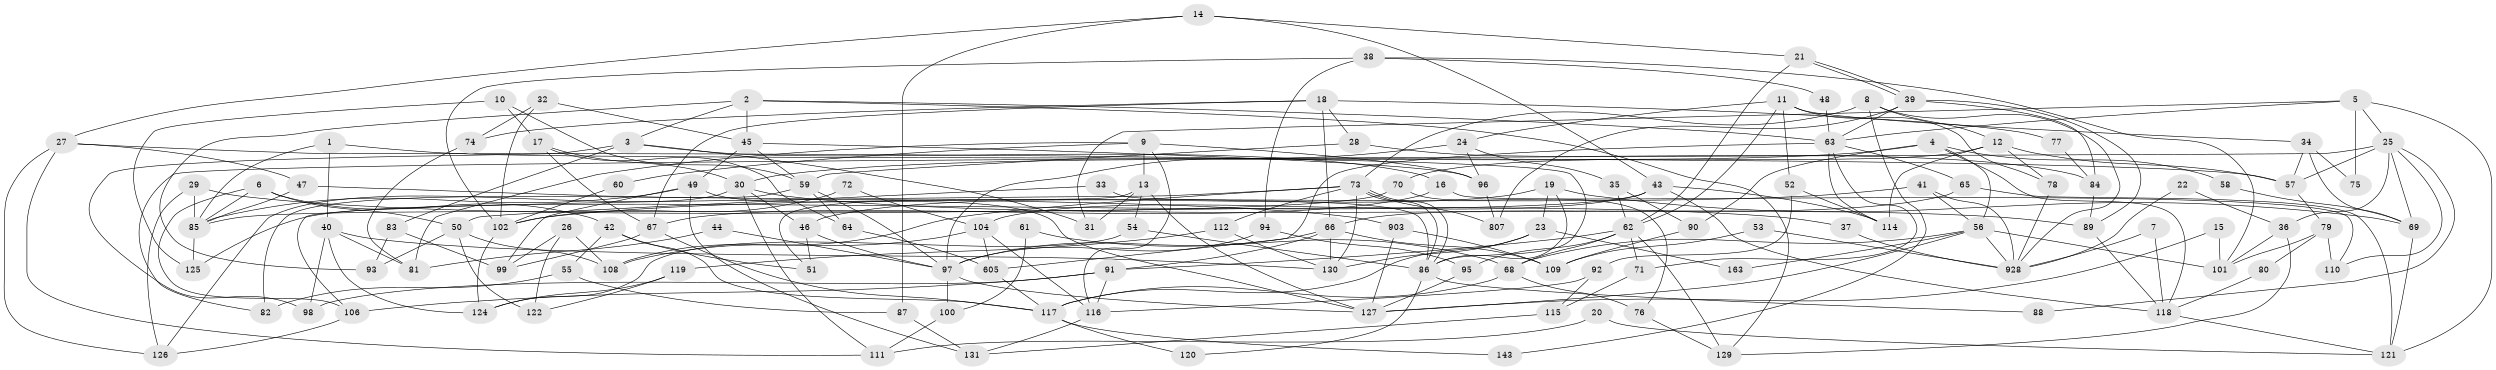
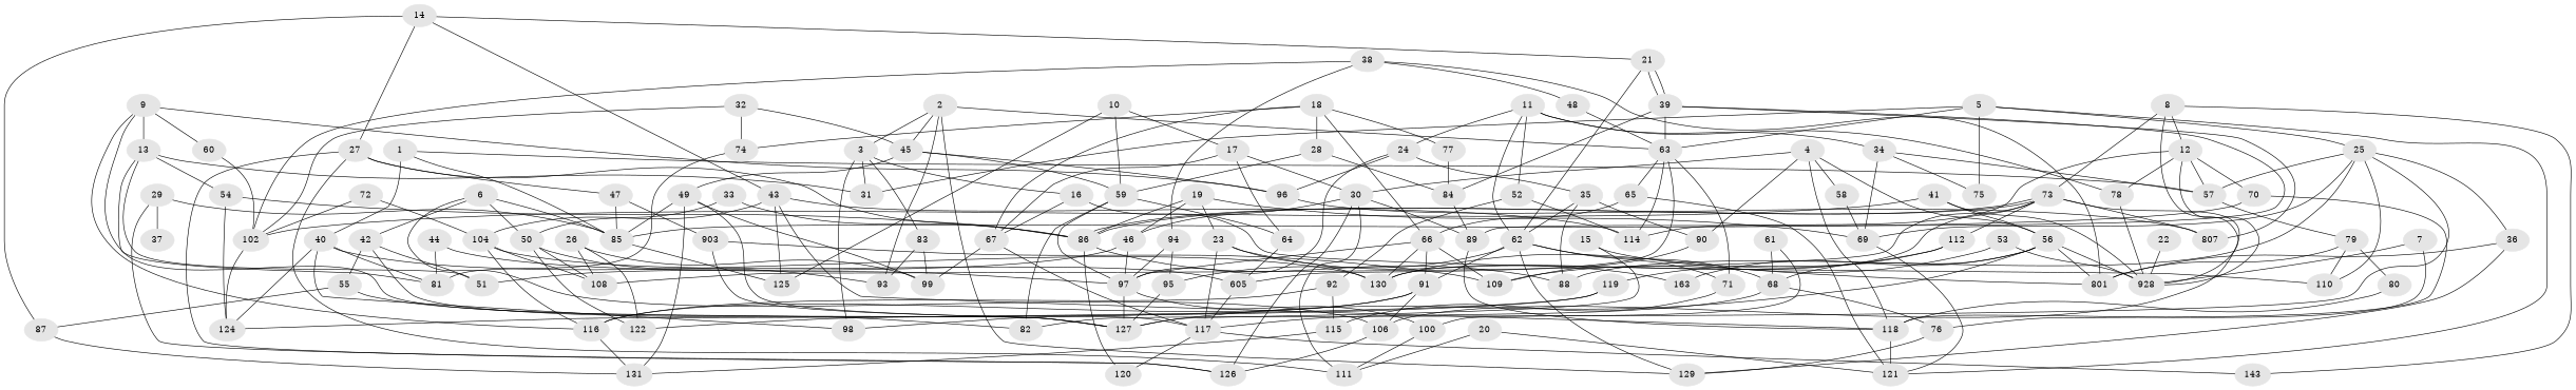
  graph {
    node [color=gray90 style=filled]
    1
    40
    57
    85
    98
    81
    130
    124
    79
    125
    2
    3
    45
    63
    93
    129
    16
    31
    83
    96
    59
    49
    114
    71
    65
    n26 [label=605]
    67
    110
    99
    4
    30
    56
    58
    90
    118
    46
    111
    126
    89
    n40 [label=928]
    127
-   101
+   101 [label=801]
    n43 [label=163]
    68
    69
    109
    121
    5
    25
    75
    36
    82
    88
    6
    42
    50
    106
    51
    117
    55
    108
    122
    7
    8
    12
    73
    n67 [label=143]
    78
    70
    86
    n71 [label=807]
    112
    9
    13
    60
    116
    54
    102
    131
    10
    17
    64
    97
    11
    24
    34
    52
    62
    35
    92
    91
    95
    76
    14
    21
    27
    43
    87
    39
    47
    104
    15
    18
    28
    66
    74
    77
    84
    19
    23
    120
    20
    22
    100
    26
    n116 [label=903]
    29
    37
    32
    33
    38
    48
    94
    41
    44
    115
    53
    80
    61
    72
    119
    1 -- 40
    1 -- 57
    1 -- 85
    40 -- 98
    40 -- 81
    40 -- 130
    40 -- 124
    57 -- 79
    85 -- 125
    79 -- 110
    79 -- 101
    79 -- 80
    2 -- 3
    2 -- 45
    2 -- 63
    2 -- 93
    2 -- 129
    3 -- 98
    3 -- 16
    3 -- 31
    3 -- 83
    45 -- 96
    45 -- 59
    45 -- 49
    63 -- 114
    63 -- 71
    63 -- 65
    63 -- n26
    16 -- 67
    16 -- 110
    83 -- 93
    83 -- 99
    96 -- n71
    59 -- 82
    59 -- 64
    59 -- 97
    49 -- 85
    49 -- 99
    49 -- 127
    49 -- 131
    71 -- 115
    65 -- 121
    65 -- 66
    n26 -- 117
    67 -- 99
    67 -- 117
    4 -- 30
    4 -- 56
    4 -- 58
    4 -- 90
    4 -- 118
    30 -- 46
    30 -- 111
    30 -- 126
    30 -- 89
    56 -- n40
    56 -- 127
    56 -- 101
    56 -- n43
    56 -- 68
    58 -- 69
    90 -- 109
    118 -- 121
    46 -- 51
    46 -- 97
    89 -- 118
    68 -- 117
    68 -- 76
    69 -- 121
    5 -- 63
    5 -- 31
    5 -- 121
    5 -- 25
    5 -- 75
    25 -- 57
    25 -- 110
    25 -- 69
    25 -- 36
    25 -- 82
    25 -- 88
    36 -- 129
    36 -- 101
    6 -- 85
    6 -- 42
    6 -- 50
    6 -- 106
    42 -- 51
    42 -- 117
    42 -- 55
    50 -- 93
    50 -- 108
    50 -- 122
    106 -- 126
    117 -- n67
    117 -- 120
    55 -- 82
    55 -- 87
    7 -- 118
    7 -- n40
    8 -- n40
    8 -- 12
    8 -- 73
    8 -- n67
    12 -- 57
    12 -- 114
    12 -- 78
    12 -- 70
    73 -- 130
    73 -- 106
    73 -- 108
    73 -- 86
    73 -- 86
    73 -- n71
    73 -- 112
    78 -- n40
    70 -- 85
    70 -- 76
    86 -- 88
    86 -- 120
    112 -- 130
    112 -- 119
    9 -- 81
    9 -- 96
    9 -- 13
    9 -- 60
    9 -- 116
    13 -- 31
    13 -- 127
    13 -- 51
    13 -- 54
    60 -- 102
    116 -- 131
    54 -- 124
    54 -- 86
    102 -- 124
    10 -- 125
    10 -- 59
    10 -- 17
    17 -- 67
    17 -- 30
    17 -- 64
    64 -- n26
    97 -- 127
    97 -- 100
    11 -- 78
    11 -- 24
    11 -- 34
    11 -- 52
    11 -- 62
    24 -- 96
    24 -- 97
    24 -- 35
    34 -- 57
    34 -- 69
    34 -- 75
    52 -- 114
    52 -- 92
    62 -- 129
    62 -- 71
    62 -- 68
    62 -- 91
    62 -- 95
    35 -- 90
+   35 -- 88
    35 -- 62
    92 -- 116
    92 -- 115
    91 -- 98
    91 -- 106
    91 -- 116
    95 -- 127
    76 -- 129
    14 -- 21
    14 -- 27
    14 -- 43
    14 -- 87
    21 -- 62
    21 -- 39
    21 -- 39
    27 -- 111
    27 -- 126
    27 -- 86
    27 -- 47
    43 -- 125
    43 -- 114
    43 -- 118
    43 -- 104
    87 -- 131
    39 -- 63
    39 -- 89
    39 -- n71
    39 -- 84
    47 -- 85
    47 -- n116
    104 -- n26
    104 -- 108
    104 -- 116
    15 -- 127
    15 -- 101
    18 -- 67
    18 -- 28
    18 -- 66
    18 -- 74
    18 -- 77
    28 -- 59
    28 -- 84
    66 -- 130
    66 -- 109
    66 -- 97
    66 -- 91
    74 -- 81
    77 -- 84
    84 -- 89
    19 -- 46
    19 -- 69
    19 -- 86
    19 -- 23
    23 -- 130
    23 -- n43
    23 -- 117
    20 -- 111
    20 -- 121
    22 -- n40
-   22 -- 36
    100 -- 111
    26 -- 99
    26 -- 108
    26 -- 122
    n116 -- 127
    n116 -- 109
    29 -- 85
    29 -- 126
    29 -- 37
-   37 -- n40
+   12 -- n40
    32 -- 45
    32 -- 102
    32 -- 74
    33 -- 50
    33 -- 86
    38 -- 101
    38 -- 102
    38 -- 48
    38 -- 94
    48 -- 63
    94 -- 97
    94 -- 95
    41 -- 56
    41 -- n40
    41 -- 102
    44 -- 81
    44 -- 97
    115 -- 131
    53 -- n40
    53 -- 109
    80 -- 118
    61 -- 68
    61 -- 100
    72 -- 102
    72 -- 104
    119 -- 124
    119 -- 122
  }
